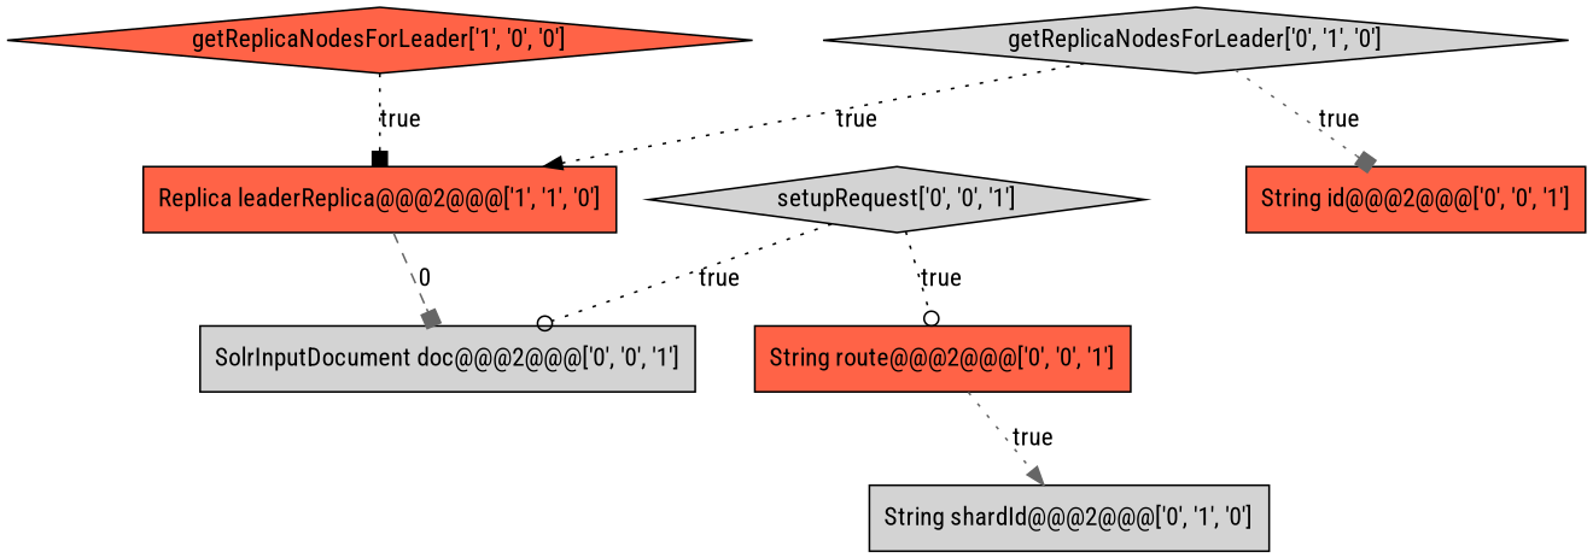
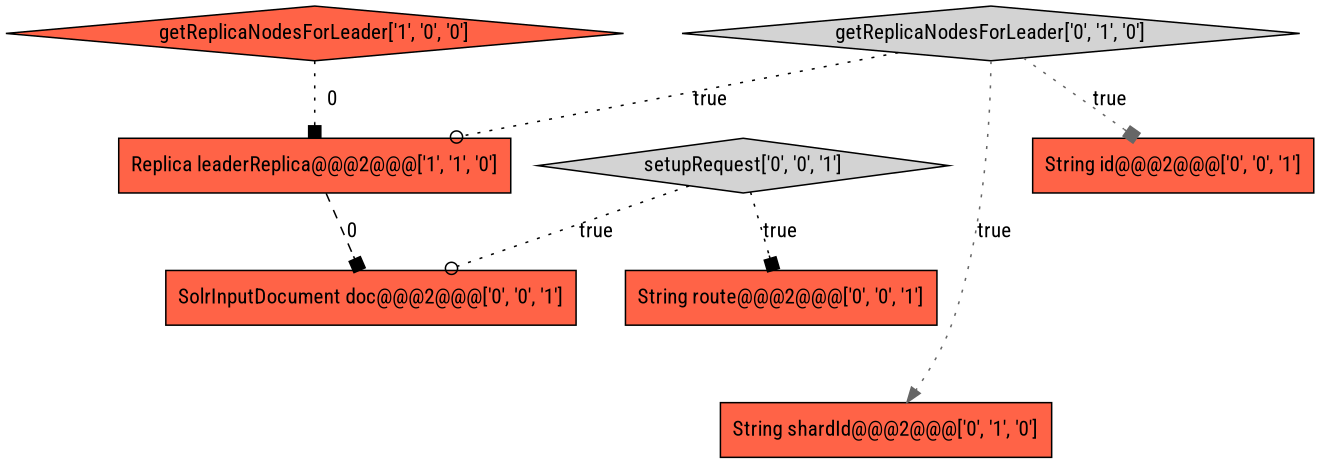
  digraph {
    fontname="Roboto Condensed"
    node [fillcolor=tomato fontname="Roboto Condensed" shape=box style=filled]
    edge [arrowhead=box color=black fontname="Roboto Condensed" style=dotted]
    n1 [label="String id@@@2@@@['0', '0', '1']"]
    n2 [label="Replica leaderReplica@@@2@@@['1', '1', '0']"]
-   n3 [fillcolor=lightgray label="SolrInputDocument doc@@@2@@@['0', '0', '1']"]
+   n3 [label="SolrInputDocument doc@@@2@@@['0', '0', '1']"]
    n4 [fillcolor=lightgray label="getReplicaNodesForLeader['0', '1', '0']" shape=diamond]
-   n5 [fillcolor=lightgray label="String shardId@@@2@@@['0', '1', '0']"]
+   n5 [label="String shardId@@@2@@@['0', '1', '0']"]
    n6 [label="String route@@@2@@@['0', '0', '1']"]
    n7 [label="getReplicaNodesForLeader['1', '0', '0']" shape=diamond]
    n8 [fillcolor=lightgray label="setupRequest['0', '0', '1']" shape=diamond]
-   n2 -> n3 [color=gray40 label=0 style=dashed]
+   n2 -> n3 [label=0 style=dashed]
    n4 -> n1 [color=gray40 label=true]
-   n4 -> n2 [arrowhead=normal label=true]
-   n6 -> n5 [arrowhead=normal color=gray40 label=true]
-   n7 -> n2 [label=true]
+   n4 -> n2 [arrowhead=odot label=true]
+   n4 -> n5 [arrowhead=normal color=gray40 label=true]
+   n7 -> n2 [label=0]
    n8 -> n3 [arrowhead=odot label=true]
-   n8 -> n6 [arrowhead=odot label=true]
+   n8 -> n6 [label=true]
  }
